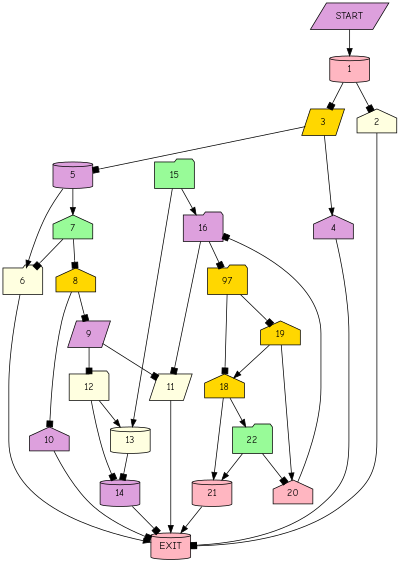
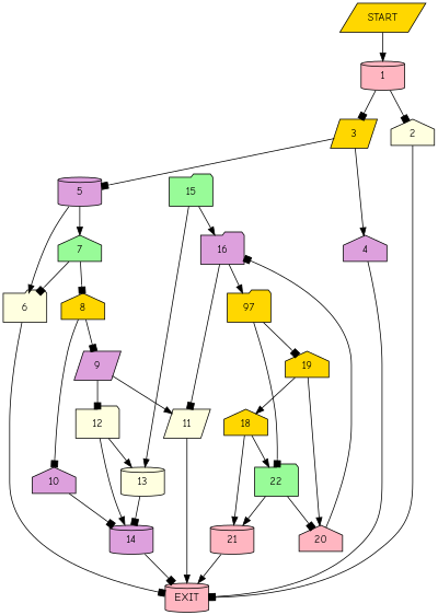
  digraph {
    fontname="Comic Neue"
    node [fillcolor=plum fontname="Comic Neue" shape=house style=filled]
    edge [arrowhead=box fontname="Comic Neue"]
-   n1 [label=START shape=parallelogram]
+   n1 [fillcolor=gold label=START shape=parallelogram]
    1 [fillcolor=lightpink shape=cylinder]
    2 [fillcolor=lightyellow]
    3 [fillcolor=gold shape=parallelogram]
    n5 [fillcolor=lightpink label=EXIT shape=cylinder]
    4
    5 [shape=cylinder]
    6 [fillcolor=lightyellow shape=folder]
    7 [fillcolor=palegreen]
    8 [fillcolor=gold]
    9 [shape=parallelogram]
    10
    11 [fillcolor=lightyellow shape=parallelogram]
    12 [fillcolor=lightyellow shape=folder]
    13 [fillcolor=lightyellow shape=cylinder]
    14 [shape=cylinder]
    15 [fillcolor=palegreen shape=folder]
    16 [shape=folder]
    n19 [fillcolor=gold label=97 shape=folder]
    18 [fillcolor=gold]
    19 [fillcolor=gold]
    21 [fillcolor=lightpink shape=cylinder]
    22 [fillcolor=palegreen shape=folder]
    20 [fillcolor=lightpink]
    n1 -> 1 [arrowhead=normal]
    1 -> 2
    1 -> 3
    2 -> n5
    3 -> 4 [arrowhead=normal]
    3 -> 5
    4 -> n5
    5 -> 6 [arrowhead=normal]
    5 -> 7 [arrowhead=normal]
-   6 -> n5 [arrowhead=normal]
+   6 -> n5
    7 -> 6
    7 -> 8
    8 -> 9
    8 -> 10
-   9 -> 11
+   9 -> 11 [arrowhead=normal]
    9 -> 12
-   10 -> n5
+   10 -> 14
    11 -> n5 [arrowhead=normal]
    12 -> 13 [arrowhead=normal]
-   12 -> 14
+   12 -> 14 [arrowhead=normal]
    13 -> 14
    14 -> n5
    15 -> 13 [arrowhead=normal]
    15 -> 16 [arrowhead=normal]
    16 -> 11
-   16 -> n19
-   n19 -> 18
+   16 -> n19 [arrowhead=normal]
+   n19 -> 22
    n19 -> 19
    18 -> 21 [arrowhead=normal]
    18 -> 22 [arrowhead=normal]
    19 -> 18 [arrowhead=normal]
    19 -> 20 [arrowhead=normal]
    21 -> n5 [arrowhead=normal]
    22 -> 21 [arrowhead=normal]
    22 -> 20
    20 -> 16
  }
